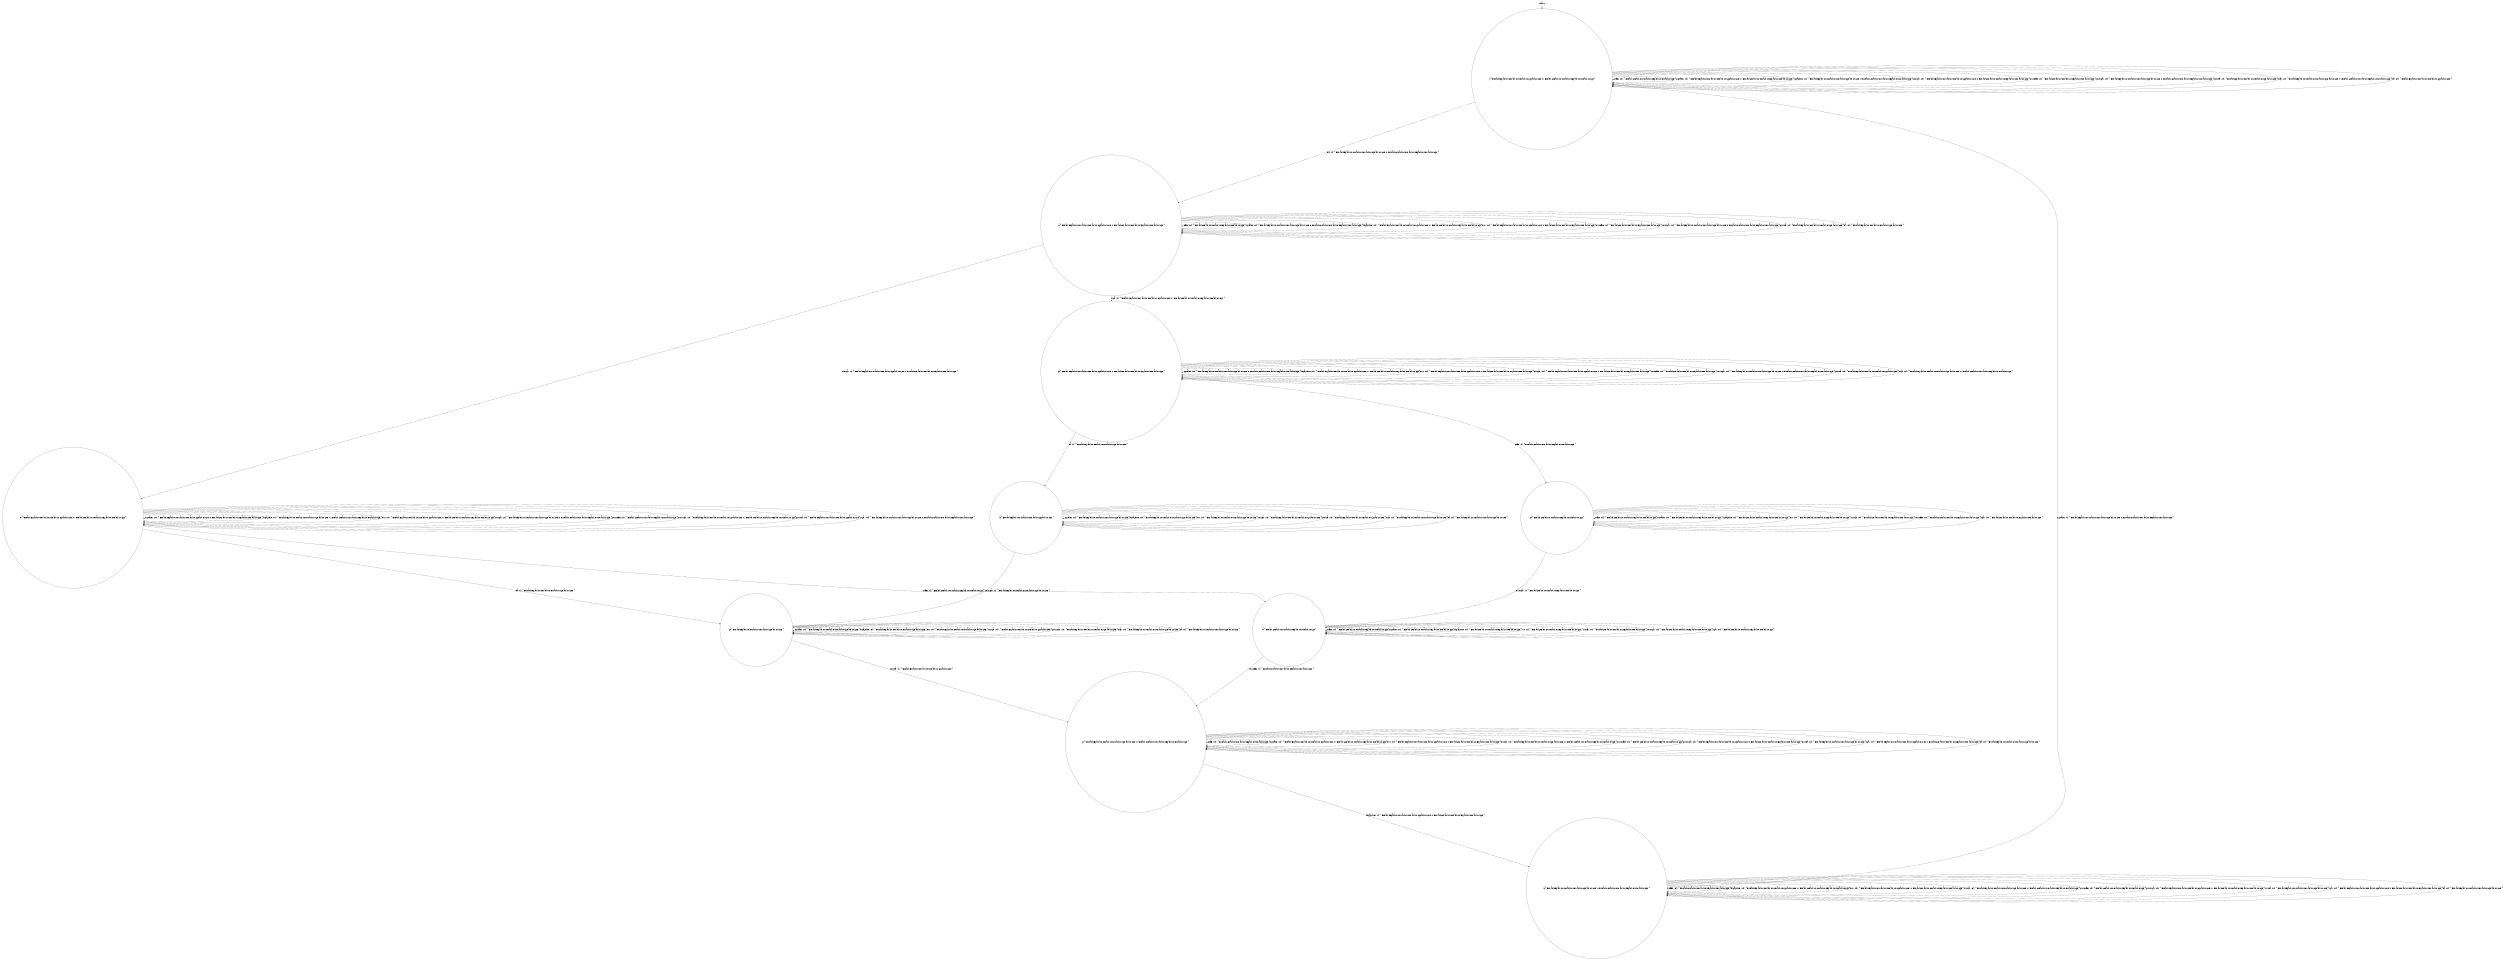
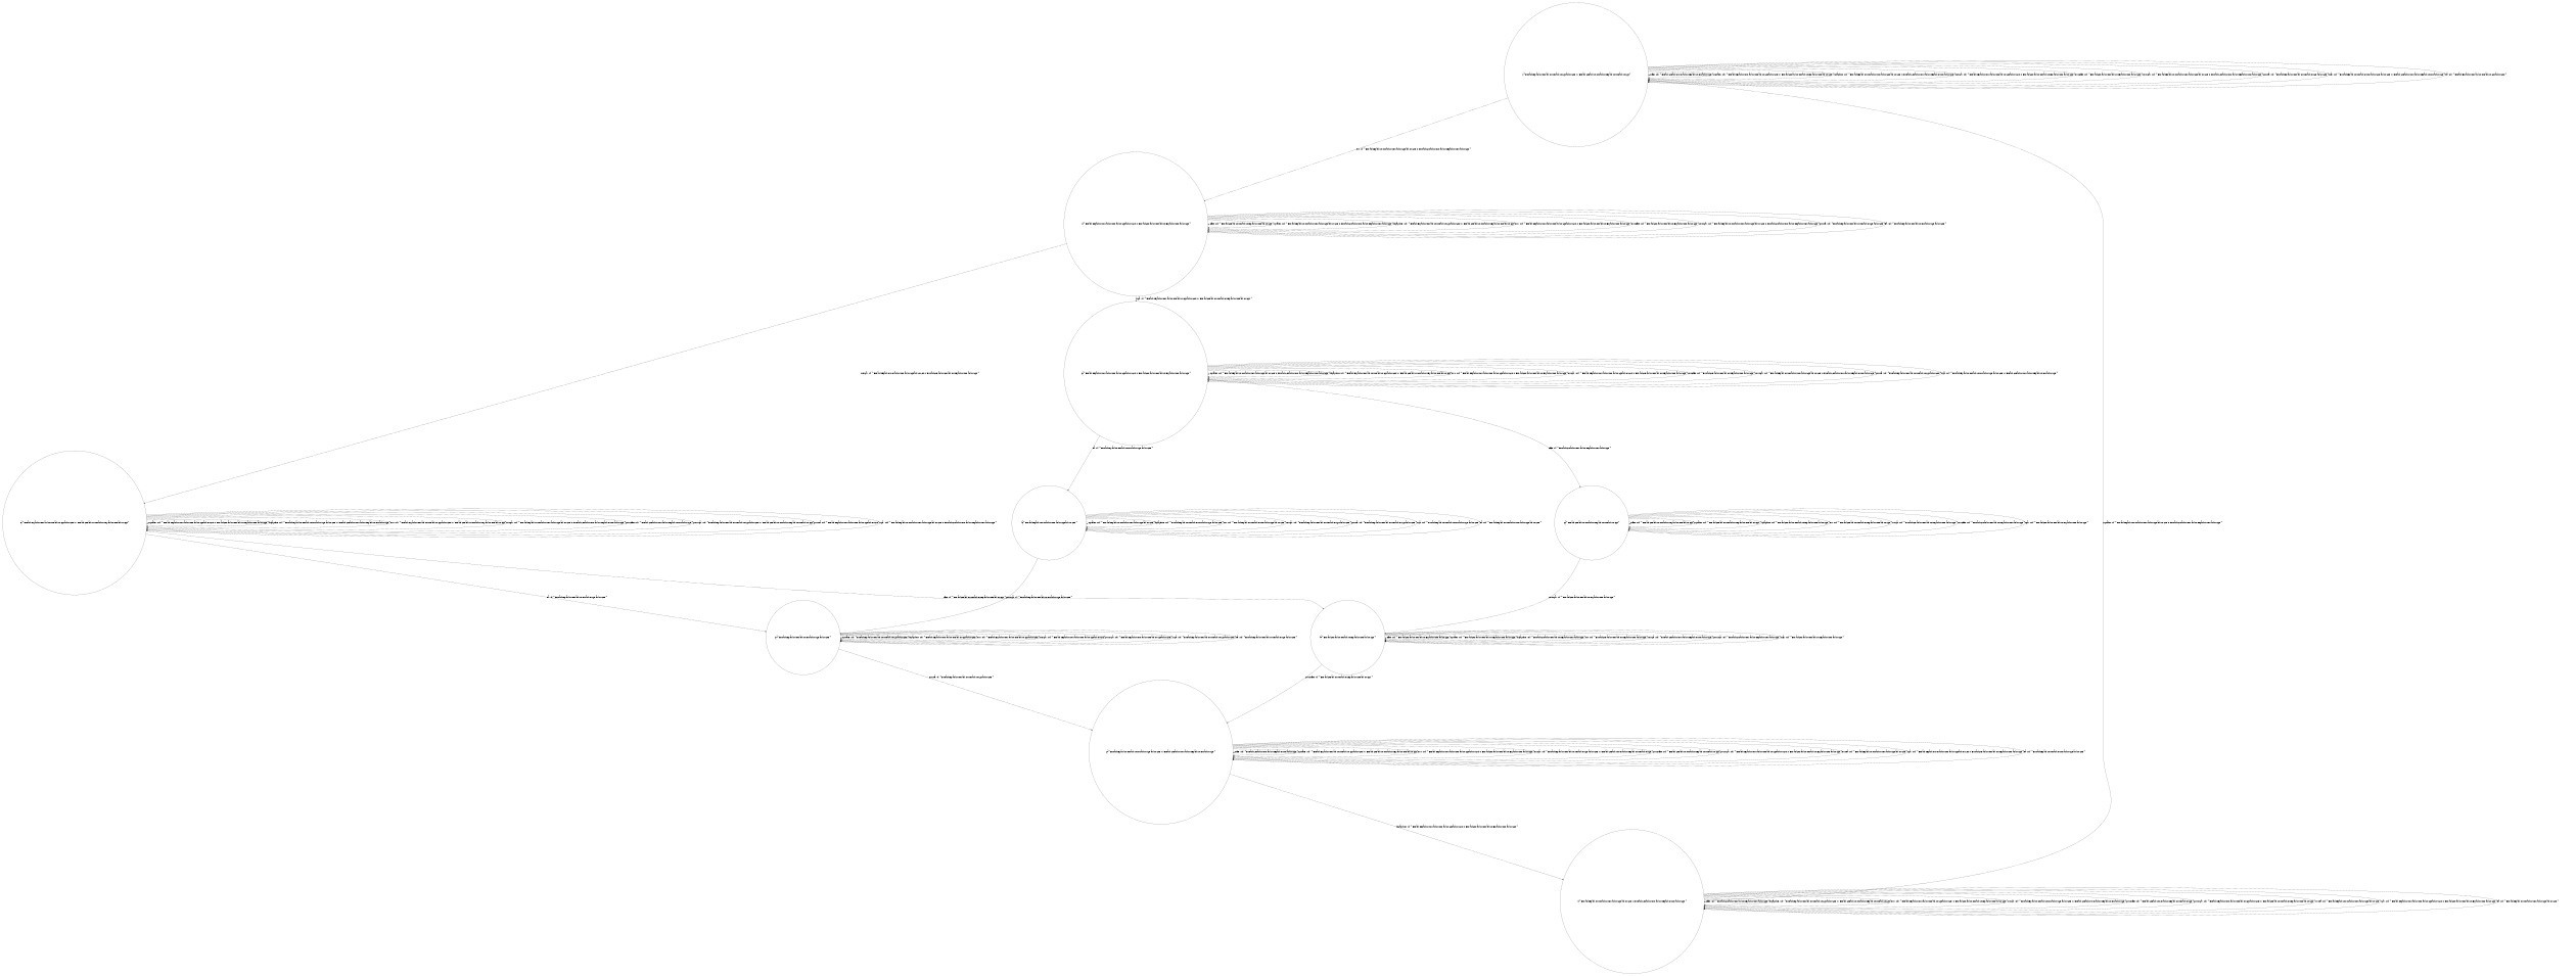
  digraph {
    node [shape=circle]
    edge [lblstyle="above, sloped"]
    n1 [label="0@[((EUR and TEA and not DOL and not TON and not CAP and not COF) or (EUR and COF and not DOL and not TEA and not TON and not CAP))]"]
    n2 [label="1@[((EUR and TEA and not DOL and not TON and not CAP and not COF) or (EUR and COF and not DOL and not TEA and not TON and not CAP))]"]
    n3 [label="2@[((EUR and TEA and not DOL and not TON and not CAP and not COF) or (EUR and COF and not DOL and not TEA and not TON and not CAP))]"]
    n4 [label="3@[((EUR and TEA and not DOL and not TON and not CAP and not COF) or (EUR and COF and not DOL and not TEA and not TON and not CAP))]"]
    n5 [label="5@[((EUR and TEA and not DOL and not TON and not CAP and not COF))]"]
    n6 [label="9@[((EUR and COF and not DOL and not TEA and not TON and not CAP))]"]
    n7 [label="4@[((EUR and TEA and not DOL and not TON and not CAP and not COF))]"]
    n8 [label="8@[((EUR and COF and not DOL and not TEA and not TON and not CAP))]"]
    n9 [label="6@[((EUR and TEA and not DOL and not TON and not CAP and not COF) or (EUR and COF and not DOL and not TEA and not TON and not CAP))]"]
    n10 [label="7@[((EUR and TEA and not DOL and not TON and not CAP and not COF) or (EUR and COF and not DOL and not TEA and not TON and not CAP))]"]
-   __start0 [height=0 shape=none width=0]
    n1 -> n1 [label="coffee / nok() [((EUR and COF and not DOL and not TEA and not TON and not CAP))]"]
    n1 -> n1 [label="cup_taken / nok() [((EUR and TEA and not DOL and not TON and not CAP and not COF) or (EUR and COF and not DOL and not TEA and not TON and not CAP))]"]
    n1 -> n1 [label="display_done / nok() [((EUR and TEA and not DOL and not TON and not CAP and not COF) or (EUR and COF and not DOL and not TEA and not TON and not CAP))]"]
    n1 -> n1 [label="no_sugar / nok() [((EUR and TEA and not DOL and not TON and not CAP and not COF) or (EUR and COF and not DOL and not TEA and not TON and not CAP))]"]
    n1 -> n1 [label="pour_coffee / nok() [((EUR and COF and not DOL and not TEA and not TON and not CAP))]"]
    n1 -> n1 [label="pour_sugar / nok() [((EUR and TEA and not DOL and not TON and not CAP and not COF) or (EUR and COF and not DOL and not TEA and not TON and not CAP))]"]
    n1 -> n1 [label="pour_tea / nok() [((EUR and TEA and not DOL and not TON and not CAP and not COF))]"]
    n1 -> n1 [label="sugar / nok() [((EUR and TEA and not DOL and not TON and not CAP and not COF) or (EUR and COF and not DOL and not TEA and not TON and not CAP))]"]
    n1 -> n1 [label="tea / nok() [((EUR and TEA and not DOL and not TON and not CAP and not COF))]"]
    n1 -> n2 [label="euro / ok() [((EUR and TEA and not DOL and not TON and not CAP and not COF) or (EUR and COF and not DOL and not TEA and not TON and not CAP))]"]
    n2 -> n2 [label="coffee / nok() [((EUR and COF and not DOL and not TEA and not TON and not CAP))]"]
    n2 -> n2 [label="cup_taken / nok() [((EUR and TEA and not DOL and not TON and not CAP and not COF) or (EUR and COF and not DOL and not TEA and not TON and not CAP))]"]
    n2 -> n2 [label="display_done / nok() [((EUR and TEA and not DOL and not TON and not CAP and not COF) or (EUR and COF and not DOL and not TEA and not TON and not CAP))]"]
    n2 -> n2 [label="euro / nok() [((EUR and TEA and not DOL and not TON and not CAP and not COF) or (EUR and COF and not DOL and not TEA and not TON and not CAP))]"]
    n2 -> n2 [label="pour_coffee / nok() [((EUR and COF and not DOL and not TEA and not TON and not CAP))]"]
    n2 -> n2 [label="pour_sugar / nok() [((EUR and TEA and not DOL and not TON and not CAP and not COF) or (EUR and COF and not DOL and not TEA and not TON and not CAP))]"]
    n2 -> n2 [label="pour_tea / nok() [((EUR and TEA and not DOL and not TON and not CAP and not COF))]"]
    n2 -> n2 [label="tea / nok() [((EUR and TEA and not DOL and not TON and not CAP and not COF))]"]
    n2 -> n3 [label="no_sugar / ok() [((EUR and TEA and not DOL and not TON and not CAP and not COF) or (EUR and COF and not DOL and not TEA and not TON and not CAP))]"]
    n2 -> n4 [label="sugar / ok() [((EUR and TEA and not DOL and not TON and not CAP and not COF) or (EUR and COF and not DOL and not TEA and not TON and not CAP))]"]
    n3 -> n3 [label="cup_taken / nok() [((EUR and TEA and not DOL and not TON and not CAP and not COF) or (EUR and COF and not DOL and not TEA and not TON and not CAP))]"]
    n3 -> n3 [label="display_done / nok() [((EUR and TEA and not DOL and not TON and not CAP and not COF) or (EUR and COF and not DOL and not TEA and not TON and not CAP))]"]
    n3 -> n3 [label="euro / nok() [((EUR and TEA and not DOL and not TON and not CAP and not COF) or (EUR and COF and not DOL and not TEA and not TON and not CAP))]"]
    n3 -> n3 [label="no_sugar / nok() [((EUR and TEA and not DOL and not TON and not CAP and not COF) or (EUR and COF and not DOL and not TEA and not TON and not CAP))]"]
    n3 -> n3 [label="pour_coffee / nok() [((EUR and COF and not DOL and not TEA and not TON and not CAP))]"]
    n3 -> n3 [label="pour_sugar / nok() [((EUR and TEA and not DOL and not TON and not CAP and not COF) or (EUR and COF and not DOL and not TEA and not TON and not CAP))]"]
    n3 -> n3 [label="pour_tea / nok() [((EUR and TEA and not DOL and not TON and not CAP and not COF))]"]
    n3 -> n3 [label="sugar / void() [((EUR and TEA and not DOL and not TON and not CAP and not COF) or (EUR and COF and not DOL and not TEA and not TON and not CAP))]"]
    n3 -> n5 [label="tea / ok() [((EUR and TEA and not DOL and not TON and not CAP and not COF))]"]
    n3 -> n6 [label="coffee / ok() [((EUR and COF and not DOL and not TEA and not TON and not CAP))]"]
    n4 -> n4 [label="cup_taken / nok() [((EUR and TEA and not DOL and not TON and not CAP and not COF) or (EUR and COF and not DOL and not TEA and not TON and not CAP))]"]
    n4 -> n4 [label="display_done / nok() [((EUR and TEA and not DOL and not TON and not CAP and not COF) or (EUR and COF and not DOL and not TEA and not TON and not CAP))]"]
    n4 -> n4 [label="euro / nok() [((EUR and TEA and not DOL and not TON and not CAP and not COF) or (EUR and COF and not DOL and not TEA and not TON and not CAP))]"]
    n4 -> n4 [label="no_sugar / void() [((EUR and TEA and not DOL and not TON and not CAP and not COF) or (EUR and COF and not DOL and not TEA and not TON and not CAP))]"]
    n4 -> n4 [label="pour_coffee / nok() [((EUR and COF and not DOL and not TEA and not TON and not CAP))]"]
    n4 -> n4 [label="pour_sugar / nok() [((EUR and TEA and not DOL and not TON and not CAP and not COF) or (EUR and COF and not DOL and not TEA and not TON and not CAP))]"]
    n4 -> n4 [label="pour_tea / nok() [((EUR and TEA and not DOL and not TON and not CAP and not COF))]"]
    n4 -> n4 [label="sugar / nok() [((EUR and TEA and not DOL and not TON and not CAP and not COF) or (EUR and COF and not DOL and not TEA and not TON and not CAP))]"]
    n4 -> n7 [label="tea / ok() [((EUR and TEA and not DOL and not TON and not CAP and not COF))]"]
    n4 -> n8 [label="coffee / ok() [((EUR and COF and not DOL and not TEA and not TON and not CAP))]"]
    n5 -> n5 [label="cup_taken / nok() [((EUR and TEA and not DOL and not TON and not CAP and not COF))]"]
    n5 -> n5 [label="display_done / nok() [((EUR and TEA and not DOL and not TON and not CAP and not COF))]"]
    n5 -> n5 [label="euro / nok() [((EUR and TEA and not DOL and not TON and not CAP and not COF))]"]
    n5 -> n5 [label="no_sugar / nok() [((EUR and TEA and not DOL and not TON and not CAP and not COF))]"]
    n5 -> n5 [label="pour_sugar / nok() [((EUR and TEA and not DOL and not TON and not CAP and not COF))]"]
    n5 -> n5 [label="sugar / nok() [((EUR and TEA and not DOL and not TON and not CAP and not COF))]"]
    n5 -> n5 [label="tea / nok() [((EUR and TEA and not DOL and not TON and not CAP and not COF))]"]
    n5 -> n9 [label="pour_tea / ok() [((EUR and TEA and not DOL and not TON and not CAP and not COF))]"]
    n6 -> n6 [label="coffee / nok() [((EUR and COF and not DOL and not TEA and not TON and not CAP))]"]
    n6 -> n6 [label="cup_taken / nok() [((EUR and COF and not DOL and not TEA and not TON and not CAP))]"]
    n6 -> n6 [label="display_done / nok() [((EUR and COF and not DOL and not TEA and not TON and not CAP))]"]
    n6 -> n6 [label="euro / nok() [((EUR and COF and not DOL and not TEA and not TON and not CAP))]"]
    n6 -> n6 [label="no_sugar / nok() [((EUR and COF and not DOL and not TEA and not TON and not CAP))]"]
    n6 -> n6 [label="pour_sugar / nok() [((EUR and COF and not DOL and not TEA and not TON and not CAP))]"]
    n6 -> n6 [label="sugar / nok() [((EUR and COF and not DOL and not TEA and not TON and not CAP))]"]
    n6 -> n9 [label="pour_coffee / ok() [((EUR and COF and not DOL and not TEA and not TON and not CAP))]"]
    n7 -> n5 [label="pour_sugar / ok() [((EUR and TEA and not DOL and not TON and not CAP and not COF))]"]
    n7 -> n7 [label="cup_taken / nok() [((EUR and TEA and not DOL and not TON and not CAP and not COF))]"]
    n7 -> n7 [label="display_done / nok() [((EUR and TEA and not DOL and not TON and not CAP and not COF))]"]
    n7 -> n7 [label="euro / nok() [((EUR and TEA and not DOL and not TON and not CAP and not COF))]"]
    n7 -> n7 [label="no_sugar / nok() [((EUR and TEA and not DOL and not TON and not CAP and not COF))]"]
    n7 -> n7 [label="pour_tea / nok() [((EUR and TEA and not DOL and not TON and not CAP and not COF))]"]
    n7 -> n7 [label="sugar / nok() [((EUR and TEA and not DOL and not TON and not CAP and not COF))]"]
    n7 -> n7 [label="tea / nok() [((EUR and TEA and not DOL and not TON and not CAP and not COF))]"]
    n8 -> n6 [label="pour_sugar / ok() [((EUR and COF and not DOL and not TEA and not TON and not CAP))]"]
    n8 -> n8 [label="coffee / nok() [((EUR and COF and not DOL and not TEA and not TON and not CAP))]"]
    n8 -> n8 [label="cup_taken / nok() [((EUR and COF and not DOL and not TEA and not TON and not CAP))]"]
    n8 -> n8 [label="display_done / nok() [((EUR and COF and not DOL and not TEA and not TON and not CAP))]"]
    n8 -> n8 [label="euro / nok() [((EUR and COF and not DOL and not TEA and not TON and not CAP))]"]
    n8 -> n8 [label="no_sugar / nok() [((EUR and COF and not DOL and not TEA and not TON and not CAP))]"]
    n8 -> n8 [label="pour_coffee / nok() [((EUR and COF and not DOL and not TEA and not TON and not CAP))]"]
    n8 -> n8 [label="sugar / nok() [((EUR and COF and not DOL and not TEA and not TON and not CAP))]"]
    n9 -> n9 [label="coffee / nok() [((EUR and COF and not DOL and not TEA and not TON and not CAP))]"]
    n9 -> n9 [label="cup_taken / nok() [((EUR and TEA and not DOL and not TON and not CAP and not COF) or (EUR and COF and not DOL and not TEA and not TON and not CAP))]"]
    n9 -> n9 [label="euro / nok() [((EUR and TEA and not DOL and not TON and not CAP and not COF) or (EUR and COF and not DOL and not TEA and not TON and not CAP))]"]
    n9 -> n9 [label="no_sugar / nok() [((EUR and TEA and not DOL and not TON and not CAP and not COF) or (EUR and COF and not DOL and not TEA and not TON and not CAP))]"]
    n9 -> n9 [label="pour_coffee / nok() [((EUR and COF and not DOL and not TEA and not TON and not CAP))]"]
    n9 -> n9 [label="pour_sugar / nok() [((EUR and TEA and not DOL and not TON and not CAP and not COF) or (EUR and COF and not DOL and not TEA and not TON and not CAP))]"]
    n9 -> n9 [label="pour_tea / nok() [((EUR and TEA and not DOL and not TON and not CAP and not COF))]"]
    n9 -> n9 [label="sugar / nok() [((EUR and TEA and not DOL and not TON and not CAP and not COF) or (EUR and COF and not DOL and not TEA and not TON and not CAP))]"]
    n9 -> n9 [label="tea / nok() [((EUR and TEA and not DOL and not TON and not CAP and not COF))]"]
    n9 -> n10 [label="display_done / ok() [((EUR and TEA and not DOL and not TON and not CAP and not COF) or (EUR and COF and not DOL and not TEA and not TON and not CAP))]"]
    n10 -> n1 [label="cup_taken / ok() [((EUR and TEA and not DOL and not TON and not CAP and not COF) or (EUR and COF and not DOL and not TEA and not TON and not CAP))]"]
    n10 -> n10 [label="coffee / nok() [((EUR and COF and not DOL and not TEA and not TON and not CAP))]"]
    n10 -> n10 [label="display_done / nok() [((EUR and TEA and not DOL and not TON and not CAP and not COF) or (EUR and COF and not DOL and not TEA and not TON and not CAP))]"]
    n10 -> n10 [label="euro / nok() [((EUR and TEA and not DOL and not TON and not CAP and not COF) or (EUR and COF and not DOL and not TEA and not TON and not CAP))]"]
    n10 -> n10 [label="no_sugar / nok() [((EUR and TEA and not DOL and not TON and not CAP and not COF) or (EUR and COF and not DOL and not TEA and not TON and not CAP))]"]
    n10 -> n10 [label="pour_coffee / nok() [((EUR and COF and not DOL and not TEA and not TON and not CAP))]"]
    n10 -> n10 [label="pour_sugar / nok() [((EUR and TEA and not DOL and not TON and not CAP and not COF) or (EUR and COF and not DOL and not TEA and not TON and not CAP))]"]
    n10 -> n10 [label="pour_tea / nok() [((EUR and TEA and not DOL and not TON and not CAP and not COF))]"]
    n10 -> n10 [label="sugar / nok() [((EUR and TEA and not DOL and not TON and not CAP and not COF) or (EUR and COF and not DOL and not TEA and not TON and not CAP))]"]
    n10 -> n10 [label="tea / nok() [((EUR and TEA and not DOL and not TON and not CAP and not COF))]"]
-   __start0 -> n1
  }
